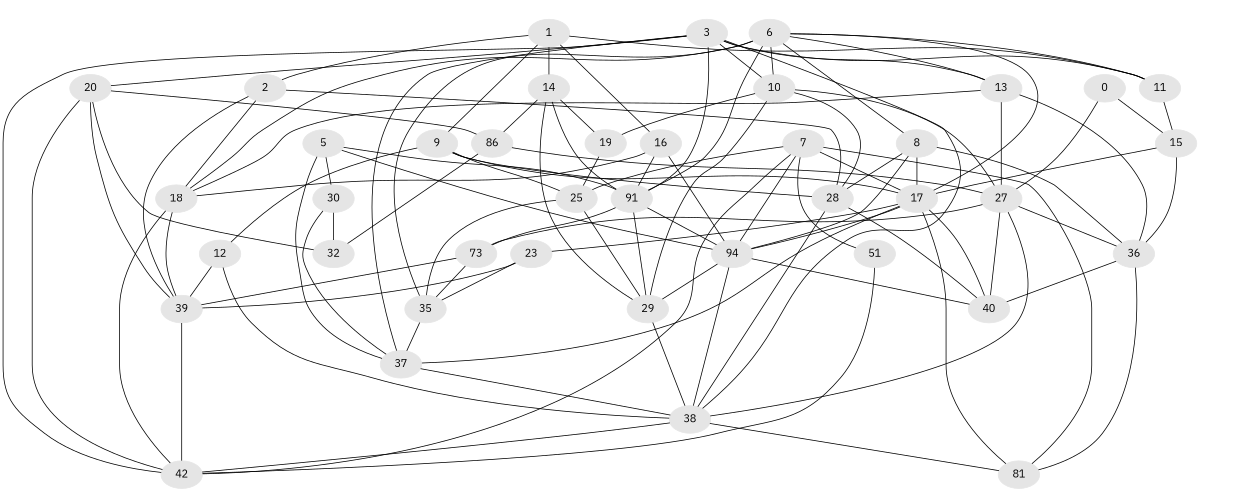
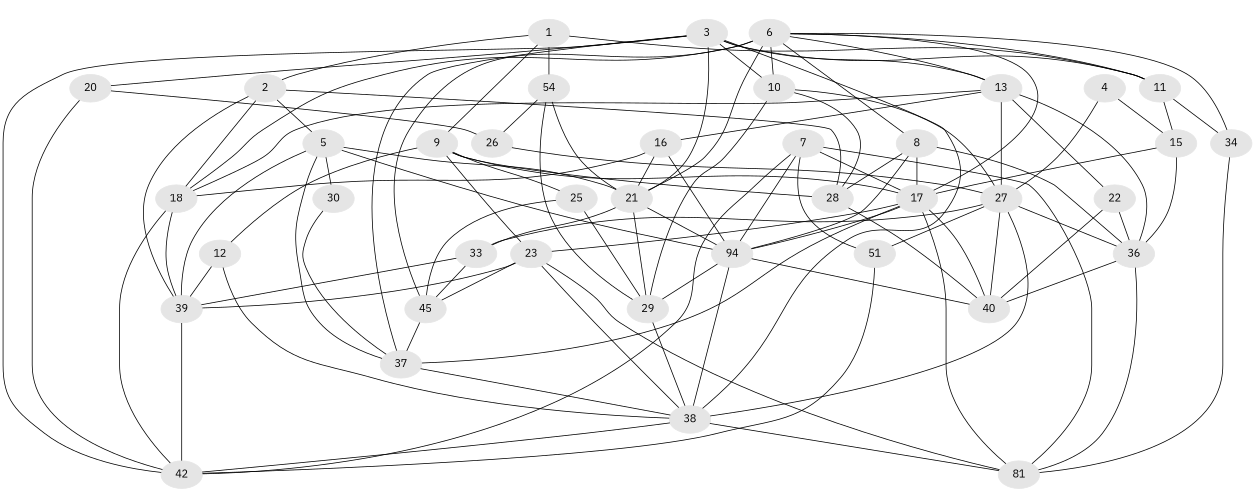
  graph {
    fontname="IBM Plex Sans"
    node [color=gray90 fontname="IBM Plex Sans" style=filled]
    edge [fontname="IBM Plex Sans" weight=1.0]
    1
    2
    9
    11
-   14
+   14 [label=54]
    5
    18
    28
    39
    17
    25
    12
    23
    15
-   21 [label=91]
-   19
+   34
+   21
    29
-   26 [label=86]
+   26
    37
    n21 [label=94]
    30
    42
    40
    3
    10
    13
    20
    38
    27
    36
    16
-   32
-   33 [label=73]
+   22
+   33
    n36 [label=81]
-   4 [label=0]
+   4
    n38 [label=51]
    6
    8
-   35
+   35 [label=45]
    7
    1 -- 2
    1 -- 9
    1 -- 11
    1 -- 14
+   2 -- 5
    2 -- 18
    2 -- 28
    2 -- 39
    9 -- 28
    9 -- 17
    9 -- 25
    9 -- 12
+   9 -- 23
    11 -- 15
+   11 -- 34
    14 -- 21
-   14 -- 19
    14 -- 29
    14 -- 26
    5 -- 21
    5 -- 37
    5 -- n21 [weight=2.0]
    5 -- 30
    18 -- 39
    18 -- 42
    28 -- 40
    39 -- 42
    17 -- 23
    17 -- 37
    17 -- n21
    17 -- 40
    17 -- n36
    25 -- 29
    25 -- 35
    12 -- 39 [weight=2.0]
    12 -- 38
    23 -- 39
-   28 -- 38
+   23 -- 38
+   23 -- n36
    23 -- 35 [weight=2.0]
    15 -- 17
    15 -- 36
+   34 -- n36
    21 -- 29
    21 -- n21
    21 -- 33
-   19 -- 25 [weight=2.0]
    29 -- 38
    26 -- 27
-   26 -- 32
    37 -- 38
    n21 -- 29
    n21 -- 40
    n21 -- 38
    30 -- 37
-   30 -- 32
    3 -- 11
    3 -- 21
    3 -- 37
    3 -- 42
    3 -- 10
    3 -- 13
    3 -- 20
    3 -- 38
    10 -- 28
-   10 -- 19
    10 -- 29
    10 -- 27
    13 -- 18
    13 -- 27
    13 -- 36
-   1 -- 16
-   20 -- 39
+   13 -- 16
+   13 -- 22
+   5 -- 39
    20 -- 26
    20 -- 42
-   20 -- 32
    38 -- 42
    38 -- n36
    27 -- 40
    27 -- 38
    27 -- 36
    27 -- 33
+   27 -- n38
    36 -- 40
    36 -- n36
    16 -- 18
    16 -- 21
    16 -- n21
+   22 -- 40
+   22 -- 36
    33 -- 39
    33 -- 35
    4 -- 15
    4 -- 27
    n38 -- 42
    6 -- 11
    6 -- 18 [weight=2.0]
    6 -- 17
+   6 -- 34
    6 -- 21
    6 -- 10
    6 -- 13
    6 -- 8
    6 -- 35 [weight=3.0]
    8 -- 28
    8 -- 17
    8 -- n21
    8 -- 36
    35 -- 37
    7 -- 17
-   7 -- 25
    7 -- n21
    7 -- 42
    7 -- n36
    7 -- n38
  }
